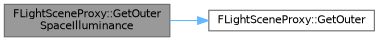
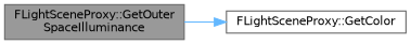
  digraph {
    rankdir=LR
    node [fontname=Helvetica fontsize=10 shape=box style=filled]
    n1 [color=gray40 fillcolor=grey60 fontcolor=black height=0.2 label="FLightSceneProxy::GetOuter\lSpaceIlluminance" width=0.4]
-   n2 [color=grey40 fillcolor=white height=0.2 label="FLightSceneProxy::GetOuter" width=0.4]
+   n2 [color=grey40 fillcolor=white height=0.2 label="FLightSceneProxy::GetColor" width=0.4]
    n1 -> n2 [color=steelblue1 fontname=Helvetica fontsize=10 labelfontname=Helvetica labelfontsize=10 style=solid]
  }
